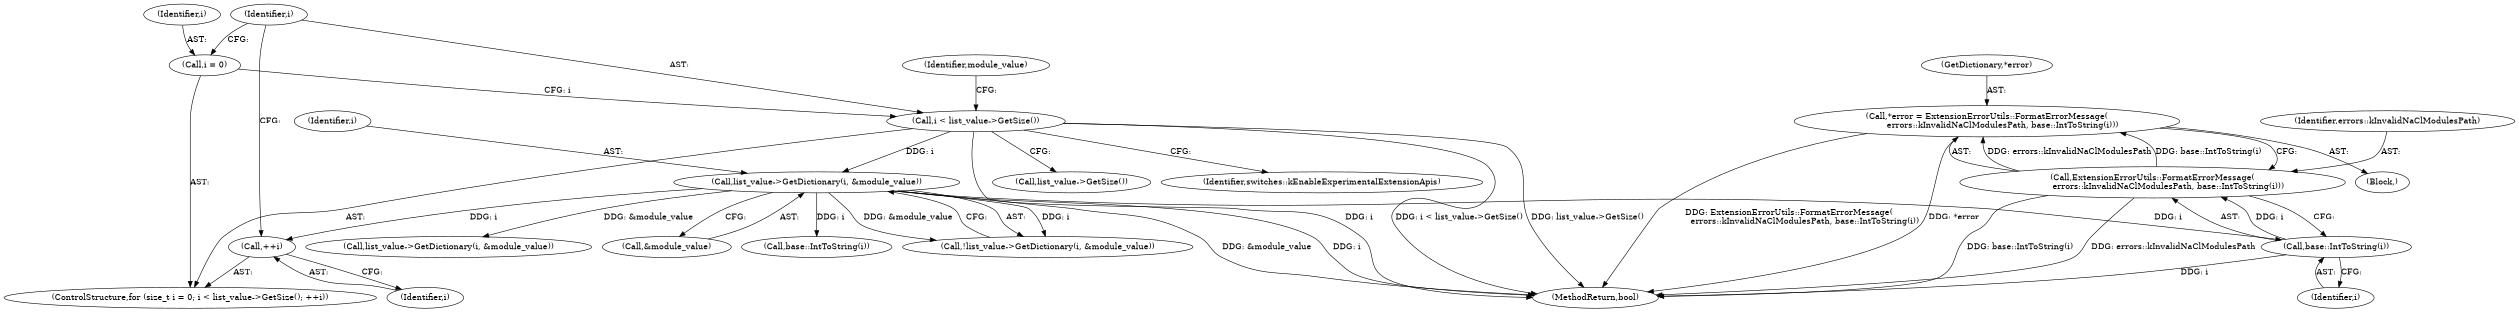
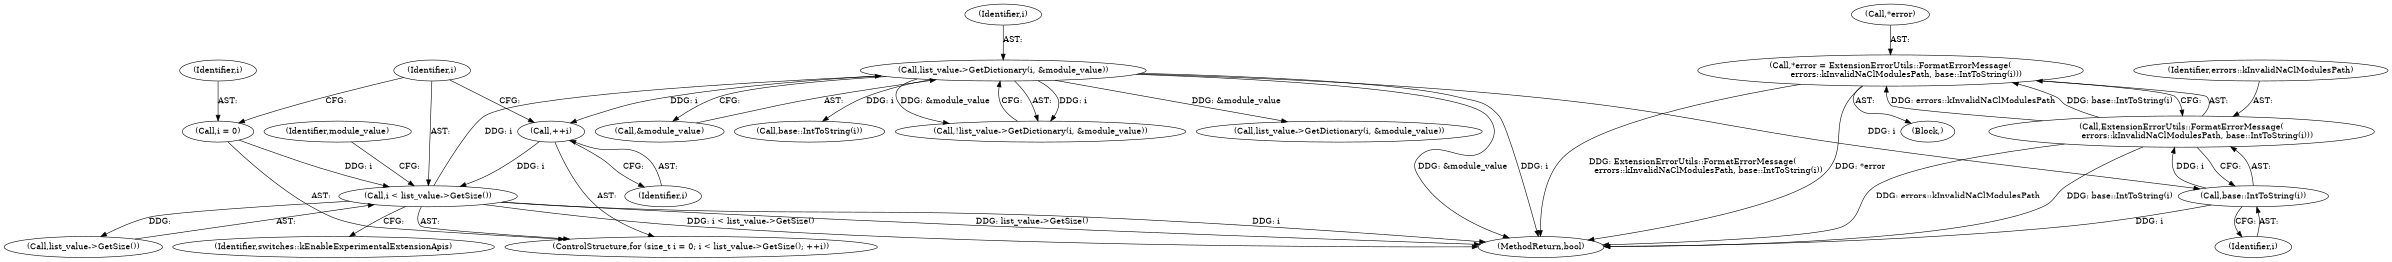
  digraph {
    n1 [label="(Call,*error = ExtensionErrorUtils::FormatErrorMessage(\n            errors::kInvalidNaClModulesPath, base::IntToString(i)))"]
    n2 [label="(Call,ExtensionErrorUtils::FormatErrorMessage(\n            errors::kInvalidNaClModulesPath, base::IntToString(i)))"]
    n3 [label="(Block,)"]
    n4 [label="(MethodReturn,bool)"]
    n5 [label="(Call,base::IntToString(i))"]
    n6 [label="(Identifier,i)"]
    n7 [label="(Call,list_value->GetDictionary(i, &module_value))"]
    n8 [label="(Call,++i)"]
    n9 [label="(Call,&module_value)"]
    n10 [label="(Call,base::IntToString(i))"]
    n11 [label="(Call,!list_value->GetDictionary(i, &module_value))"]
    n12 [label="(Call,list_value->GetDictionary(i, &module_value))"]
    n13 [label="(Call,i < list_value->GetSize())"]
    n14 [label="(ControlStructure,for (size_t i = 0; i < list_value->GetSize(); ++i))"]
    n15 [label="(Identifier,i)"]
    n16 [label="(Call,list_value->GetSize())"]
    n17 [label="(Identifier,switches::kEnableExperimentalExtensionApis)"]
    n18 [label="(Call,i = 0)"]
    n19 [label="(Identifier,i)"]
    n20 [label="(Identifier,i)"]
    n21 [label="(Identifier,i)"]
-   n22 [label="(GetDictionary,*error)"]
+   n22 [label="(Call,*error)"]
    n23 [label="(Identifier,errors::kInvalidNaClModulesPath)"]
    n24 [label="(Identifier,module_value)"]
    n1 -> n2 [label="CFG: "]
    n1 -> n3 [label="AST: "]
    n1 -> n4 [label="DDG: ExtensionErrorUtils::FormatErrorMessage(\n            errors::kInvalidNaClModulesPath, base::IntToString(i))"]
    n1 -> n4 [label="DDG: *error"]
    n2 -> n1 [label="AST: "]
    n2 -> n1 [label="DDG: errors::kInvalidNaClModulesPath"]
    n2 -> n1 [label="DDG: base::IntToString(i)"]
    n2 -> n4 [label="DDG: base::IntToString(i)"]
    n2 -> n4 [label="DDG: errors::kInvalidNaClModulesPath"]
    n2 -> n5 [label="CFG: "]
    n5 -> n2 [label="AST: "]
    n5 -> n2 [label="DDG: i"]
    n5 -> n4 [label="DDG: i"]
    n5 -> n6 [label="CFG: "]
    n6 -> n5 [label="AST: "]
    n7 -> n4 [label="DDG: &module_value"]
    n7 -> n4 [label="DDG: i"]
    n7 -> n5 [label="DDG: i"]
    n7 -> n8 [label="DDG: i"]
    n7 -> n9 [label="CFG: "]
    n7 -> n10 [label="DDG: i"]
    n7 -> n11 [label="AST: "]
    n7 -> n11 [label="DDG: i"]
    n7 -> n11 [label="DDG: &module_value"]
    n7 -> n12 [label="DDG: &module_value"]
+   n8 -> n13 [label="DDG: i"]
    n8 -> n14 [label="AST: "]
    n8 -> n15 [label="CFG: "]
    n9 -> n7 [label="AST: "]
    n11 -> n7 [label="CFG: "]
    n13 -> n4 [label="DDG: list_value->GetSize()"]
    n13 -> n4 [label="DDG: i"]
    n13 -> n4 [label="DDG: i < list_value->GetSize()"]
    n13 -> n7 [label="DDG: i"]
    n13 -> n14 [label="AST: "]
-   n13 -> n16 [label="CFG: "]
+   n13 -> n16 [label="DDG: "]
    n13 -> n17 [label="CFG: "]
    n15 -> n8 [label="AST: "]
-   n18 -> n13 [label="CFG: i"]
+   n16 -> n13 [label="AST: "]
+   n18 -> n13 [label="DDG: i"]
    n18 -> n14 [label="AST: "]
    n19 -> n8 [label="CFG: "]
    n19 -> n13 [label="AST: "]
    n19 -> n18 [label="CFG: "]
    n20 -> n18 [label="AST: "]
    n21 -> n7 [label="AST: "]
    n22 -> n1 [label="AST: "]
    n23 -> n2 [label="AST: "]
    n24 -> n13 [label="CFG: "]
  }
